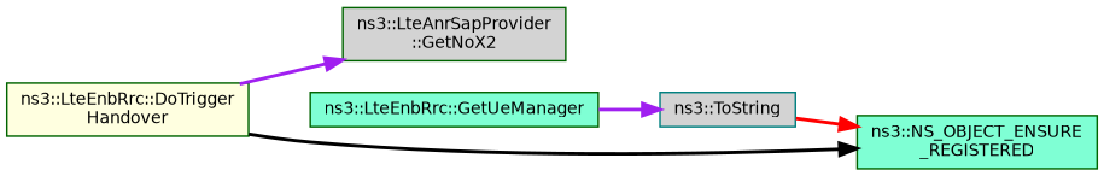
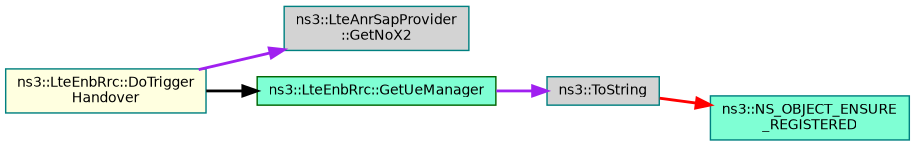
  digraph {
    rankdir=LR
    node [color=teal fillcolor=lightgrey fontname=Helvetica fontsize=10 shape=record style=filled]
    edge [color=purple fontname=Helvetica fontsize=10 labelfontname=Helvetica labelfontsize=10 style=bold]
-   n1 [color=darkgreen fillcolor=lightyellow fontcolor=black height=0.2 label="ns3::LteEnbRrc::DoTrigger\lHandover" width=0.4]
-   n2 [color=darkgreen height=0.2 label="ns3::LteAnrSapProvider\l::GetNoX2" width=0.4]
+   n1 [fillcolor=lightyellow fontcolor=black height=0.2 label="ns3::LteEnbRrc::DoTrigger\lHandover" width=0.4]
+   n2 [height=0.2 label="ns3::LteAnrSapProvider\l::GetNoX2" width=0.4]
    n3 [color=darkgreen fillcolor=aquamarine height=0.2 label="ns3::LteEnbRrc::GetUeManager" width=0.4]
    n4 [height=0.2 label="ns3::ToString" width=0.4]
-   n5 [color=darkgreen fillcolor=aquamarine height=0.2 label="ns3::NS_OBJECT_ENSURE\l_REGISTERED" width=0.4]
+   n5 [fillcolor=aquamarine height=0.2 label="ns3::NS_OBJECT_ENSURE\l_REGISTERED" width=0.4]
    n1 -> n2
-   n1 -> n5 [color=black]
+   n1 -> n3 [color=black]
    n3 -> n4
    n4 -> n5 [color=red]
  }
